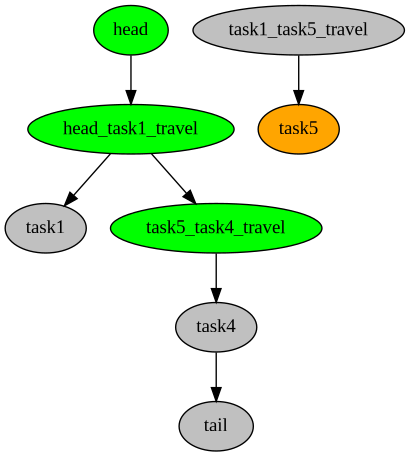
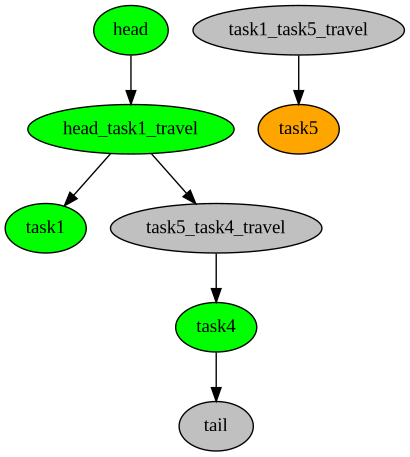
  digraph {
    fontname="Liberation Serif"
    node [fillcolor=gray fontcolor=black fontname="Liberation Serif" style=filled]
    edge [color=black fontname="Liberation Serif"]
    n1 [fillcolor=green label=head]
    n2 [fillcolor=green label=head_task1_travel]
-   n3 [label=task1]
-   n4 [fillcolor=green label=task5_task4_travel]
+   n3 [fillcolor=green label=task1]
+   n4 [label=task5_task4_travel]
    n5 [label=task1_task5_travel]
    n6 [fillcolor=orange label=task5]
-   n7 [label=task4]
+   n7 [fillcolor=green label=task4]
    n8 [label=tail]
    n1 -> n2
    n2 -> n3
    n2 -> n4
    n4 -> n7
    n5 -> n6
    n7 -> n8
  }
